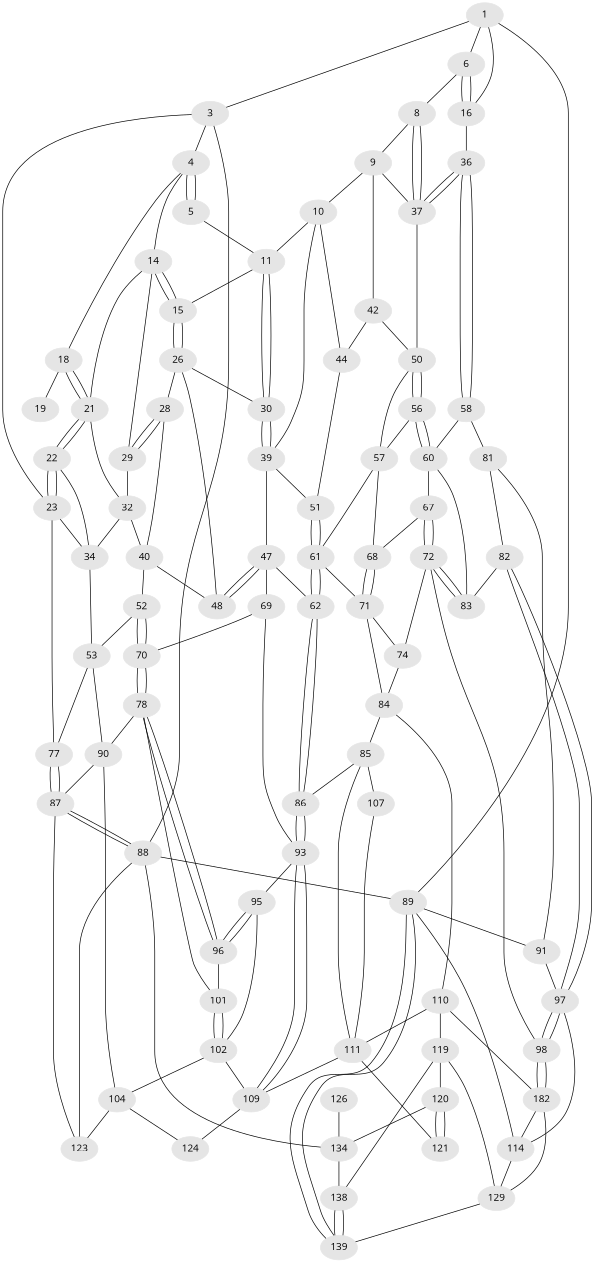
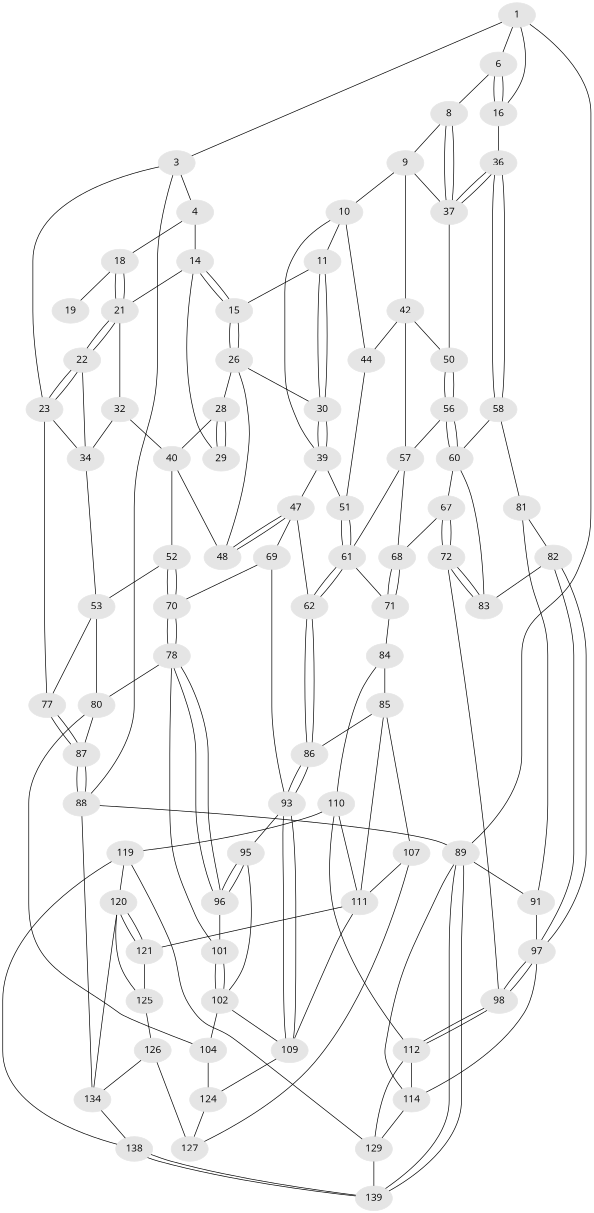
  graph {
    fontname="Open Sans"
    node [color=gray90 fontname="Open Sans" style=filled]
    edge [fontname="Open Sans"]
    1 [super="+2"]
    3 [super="+20"]
    6 [super="+7"]
    16 [super="+17"]
    89 [super="+90"]
    4 [super="+13"]
    23 [super="+55"]
    88 [super="+137"]
    8
    36
    91
    114 [super="+132"]
    139
-   5
    14 [super="+24"]
    18
    34 [super="+54"]
    77
-   123
    134 [super="+136"]
    11 [super="+12"]
    15
    21 [super="+25"]
    29 [super="+31"]
    19
    30
    9 [super="+41"]
    37 [super="+45"]
    10 [super="+38"]
    42 [super="+43"]
    50
    39 [super="+46"]
    44
    57 [super="+64"]
    47 [super="+63"]
    51
    26 [super="+27"]
    22
    32 [super="+33"]
    28 [super="+35"]
    48
    58 [super="+59"]
    40 [super="+49"]
    53 [super="+76"]
    87 [super="+118"]
    52
-   80 [super="+105" label=90]
+   80 [super="+105"]
    60 [super="+66"]
    81 [super="+92"]
    56
    62
    69
    61 [super="+65"]
    70
    68
    86
    93 [super="+94"]
    71 [super="+75"]
    78 [super="+79"]
    104 [super="+122"]
    67
    83
    82
    72 [super="+73"]
-   74
    84 [super="+100"]
    98
    95
    109 [super="+116"]
    96
    101
    85 [super="+106"]
    110 [super="+113"]
-   112 [super="+115" label=182]
+   112 [super="+115"]
    102 [super="+103"]
    124
    97 [super="+99"]
    107 [super="+108"]
    111 [super="+117"]
    119 [super="+130"]
+   127 [super="+128"]
    121
    138
    129 [super="+135"]
    120 [super="+133"]
+   125
    126 [super="+131"]
    1 -- 3
    1 -- 6
    1 -- 16
    1 -- 89
    3 -- 4
    3 -- 23
    3 -- 88
    6 -- 16 [weight=2]
    6 -- 16
    6 -- 8
    16 -- 36
    89 -- 91
    89 -- 114
    89 -- 139
    89 -- 139
-   4 -- 5
-   4 -- 5
    4 -- 14
    4 -- 18
    23 -- 34
    23 -- 77
    88 -- 89
-   88 -- 123
    88 -- 134
    8 -- 9
    8 -- 37
    8 -- 37
    36 -- 37
    36 -- 37
    36 -- 58
    36 -- 58
    91 -- 97
    114 -- 129
-   5 -- 11
    14 -- 15
    14 -- 15
    14 -- 21
    14 -- 29
    18 -- 21
    18 -- 21
    18 -- 19
    34 -- 53
    77 -- 87
    77 -- 87
    134 -- 138
    11 -- 15
    11 -- 30
    11 -- 30
    15 -- 26
    15 -- 26
    21 -- 22
    21 -- 22
    21 -- 32
-   29 -- 32
    30 -- 39
    30 -- 39
    9 -- 37
    9 -- 10
    9 -- 42
    37 -- 50
    10 -- 11
    10 -- 39
    10 -- 44
    42 -- 50
    42 -- 44
-   50 -- 57
+   42 -- 57
    50 -- 56
    50 -- 56
    39 -- 47
    39 -- 51
    44 -- 51
    57 -- 61
    57 -- 68
    47 -- 48
    47 -- 48
    47 -- 62
    47 -- 69
    51 -- 61
    51 -- 61
    26 -- 30
    26 -- 28
    26 -- 48
    22 -- 23
    22 -- 23
    22 -- 34
    32 -- 34
    32 -- 40
    28 -- 29 [weight=2]
    28 -- 29
    28 -- 40
    58 -- 60
    58 -- 81 [weight=2]
    40 -- 48
    40 -- 52
    53 -- 77
    53 -- 80
    87 -- 88
    87 -- 88
-   87 -- 123
    52 -- 53
    52 -- 70
    52 -- 70
    80 -- 87
    80 -- 104
    60 -- 67
    60 -- 83
    81 -- 91
    81 -- 82
    56 -- 57
    56 -- 60
    56 -- 60
    62 -- 86
    62 -- 86
    69 -- 70
    69 -- 93
    61 -- 62
    61 -- 62
    61 -- 71
    70 -- 78
    70 -- 78
    68 -- 71
    68 -- 71
    86 -- 93
    86 -- 93
    93 -- 95
    93 -- 109
    93 -- 109
-   71 -- 74
    71 -- 84
    78 -- 80
    78 -- 96
    78 -- 96
    78 -- 101
-   104 -- 123
    104 -- 124
    67 -- 68
    67 -- 72
    67 -- 72
    82 -- 83
    82 -- 97
    82 -- 97
    72 -- 83
    72 -- 83
-   72 -- 74
    72 -- 98
-   74 -- 84
    84 -- 85
    84 -- 110
    98 -- 112
    98 -- 112
    95 -- 96
    95 -- 96
    95 -- 102
    109 -- 124
    96 -- 101
    101 -- 102
    101 -- 102
    85 -- 86
    85 -- 107
    85 -- 111
    110 -- 112
    110 -- 111
    110 -- 119
    112 -- 114
    112 -- 129
    102 -- 104
    102 -- 109
+   124 -- 127
    97 -- 114
    97 -- 98
    97 -- 98
    107 -- 111
+   107 -- 127
    111 -- 109
    111 -- 121
    119 -- 138
    119 -- 129
    119 -- 120
+   121 -- 125
    138 -- 139
    138 -- 139
    129 -- 139
    120 -- 134
    120 -- 121
    120 -- 121
+   120 -- 125
+   125 -- 126
    126 -- 134
+   126 -- 127 [weight=2]
  }
